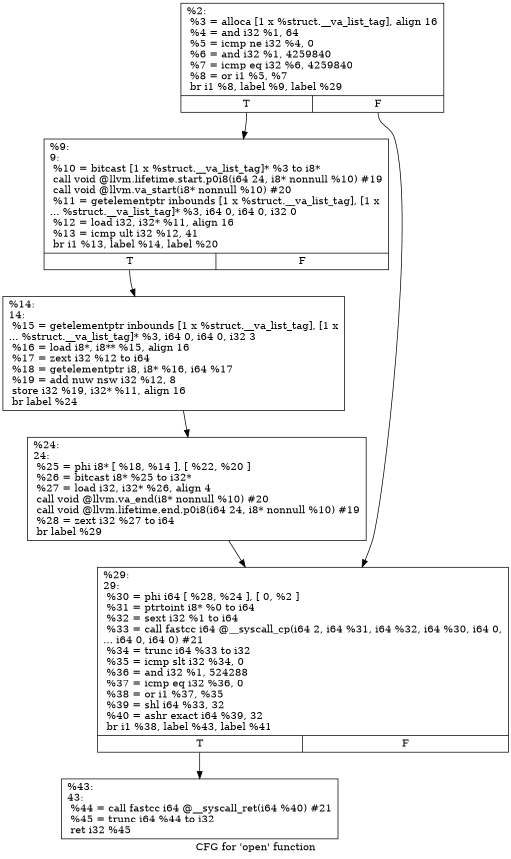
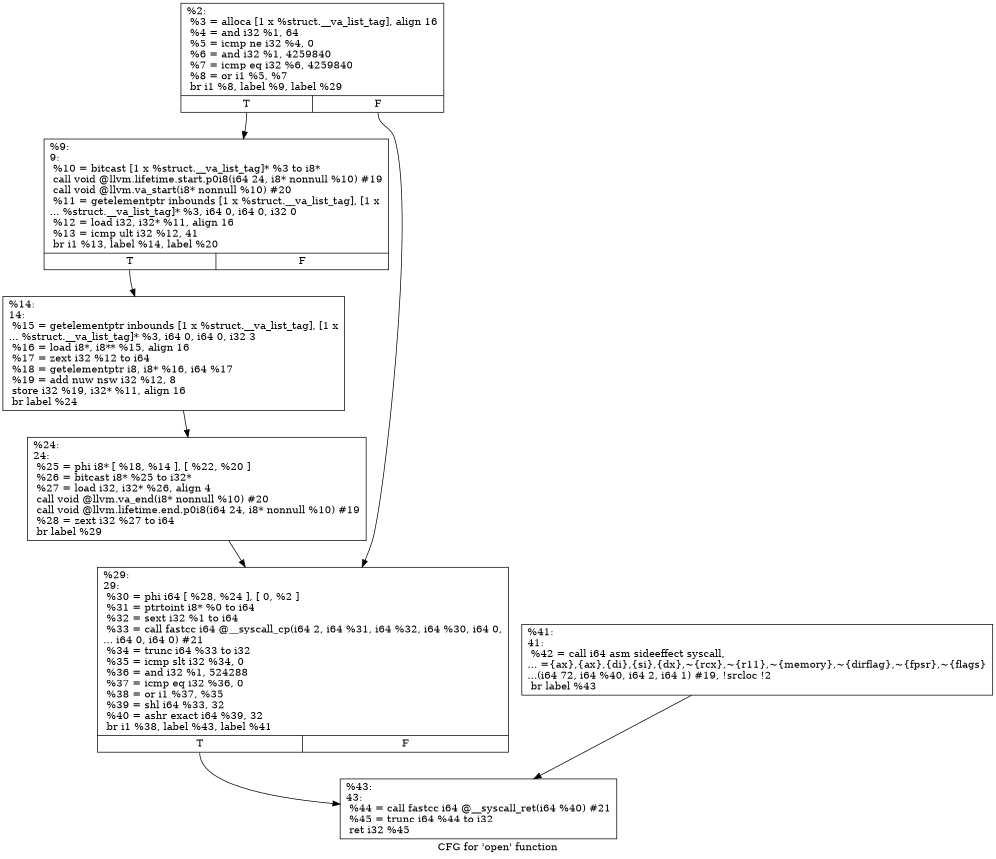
  digraph {
    label="CFG for 'open' function"
    node [shape=record]
    n1 [label="{%2:\l  %3 = alloca [1 x %struct.__va_list_tag], align 16\l  %4 = and i32 %1, 64\l  %5 = icmp ne i32 %4, 0\l  %6 = and i32 %1, 4259840\l  %7 = icmp eq i32 %6, 4259840\l  %8 = or i1 %5, %7\l  br i1 %8, label %9, label %29\l|{<s0>T|<s1>F}}"]
    n2 [label="{%9:\l9:                                                \l  %10 = bitcast [1 x %struct.__va_list_tag]* %3 to i8*\l  call void @llvm.lifetime.start.p0i8(i64 24, i8* nonnull %10) #19\l  call void @llvm.va_start(i8* nonnull %10) #20\l  %11 = getelementptr inbounds [1 x %struct.__va_list_tag], [1 x\l... %struct.__va_list_tag]* %3, i64 0, i64 0, i32 0\l  %12 = load i32, i32* %11, align 16\l  %13 = icmp ult i32 %12, 41\l  br i1 %13, label %14, label %20\l|{<s0>T|<s1>F}}"]
    n3 [label="{%29:\l29:                                               \l  %30 = phi i64 [ %28, %24 ], [ 0, %2 ]\l  %31 = ptrtoint i8* %0 to i64\l  %32 = sext i32 %1 to i64\l  %33 = call fastcc i64 @__syscall_cp(i64 2, i64 %31, i64 %32, i64 %30, i64 0,\l... i64 0, i64 0) #21\l  %34 = trunc i64 %33 to i32\l  %35 = icmp slt i32 %34, 0\l  %36 = and i32 %1, 524288\l  %37 = icmp eq i32 %36, 0\l  %38 = or i1 %37, %35\l  %39 = shl i64 %33, 32\l  %40 = ashr exact i64 %39, 32\l  br i1 %38, label %43, label %41\l|{<s0>T|<s1>F}}"]
    n4 [label="{%14:\l14:                                               \l  %15 = getelementptr inbounds [1 x %struct.__va_list_tag], [1 x\l... %struct.__va_list_tag]* %3, i64 0, i64 0, i32 3\l  %16 = load i8*, i8** %15, align 16\l  %17 = zext i32 %12 to i64\l  %18 = getelementptr i8, i8* %16, i64 %17\l  %19 = add nuw nsw i32 %12, 8\l  store i32 %19, i32* %11, align 16\l  br label %24\l}"]
    n5 [label="{%43:\l43:                                               \l  %44 = call fastcc i64 @__syscall_ret(i64 %40) #21\l  %45 = trunc i64 %44 to i32\l  ret i32 %45\l}"]
    n6 [label="{%24:\l24:                                               \l  %25 = phi i8* [ %18, %14 ], [ %22, %20 ]\l  %26 = bitcast i8* %25 to i32*\l  %27 = load i32, i32* %26, align 4\l  call void @llvm.va_end(i8* nonnull %10) #20\l  call void @llvm.lifetime.end.p0i8(i64 24, i8* nonnull %10) #19\l  %28 = zext i32 %27 to i64\l  br label %29\l}"]
+   n7 [label="{%41:\l41:                                               \l  %42 = call i64 asm sideeffect syscall,\l... =\{ax\},\{ax\},\{di\},\{si\},\{dx\},~\{rcx\},~\{r11\},~\{memory\},~\{dirflag\},~\{fpsr\},~\{flags\}\l...(i64 72, i64 %40, i64 2, i64 1) #19, !srcloc !2\l  br label %43\l}"]
    n1 -> n2 [tailport=s0]
    n1 -> n3 [tailport=s1]
    n2 -> n4 [tailport=s0]
    n3 -> n5 [tailport=s0]
    n4 -> n6
    n6 -> n3
+   n7 -> n5
  }
